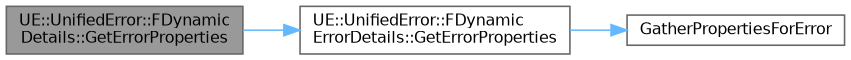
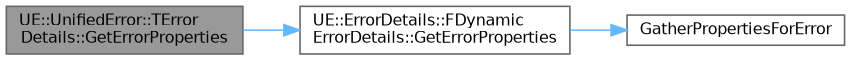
  digraph {
    rankdir=LR
    node [color=grey40 fillcolor=white fontname=Helvetica fontsize=10 shape=box style=filled]
    edge [color=steelblue1 fontname=Helvetica fontsize=10 labelfontname=Helvetica labelfontsize=10 style=solid]
-   n1 [color=gray40 fillcolor=grey60 fontcolor=black height=0.2 label="UE::UnifiedError::FDynamic\lDetails::GetErrorProperties" width=0.4]
-   n2 [height=0.2 label="UE::UnifiedError::FDynamic\lErrorDetails::GetErrorProperties" width=0.4]
+   n1 [color=gray40 fillcolor=grey60 fontcolor=black height=0.2 label="UE::UnifiedError::TError\lDetails::GetErrorProperties" width=0.4]
+   n2 [height=0.2 label="UE::ErrorDetails::FDynamic\lErrorDetails::GetErrorProperties" width=0.4]
    n3 [height=0.2 label=GatherPropertiesForError width=0.4]
    n1 -> n2
    n2 -> n3
  }
